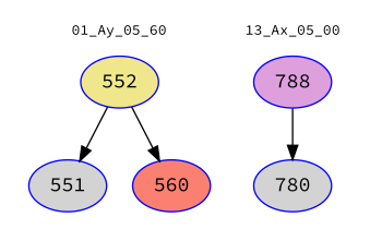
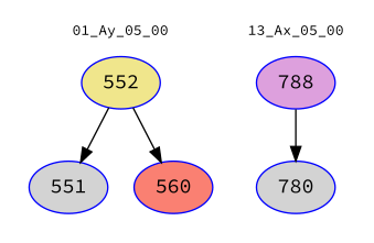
  digraph {
    fontname="Source Code Pro"
    node [color=blue fillcolor=lightgrey fontname="Source Code Pro" style=filled]
    edge [color=black fontname="Source Code Pro"]
    n1 [fillcolor=khaki label=552]
    n2 [label=551]
    n3 [fillcolor=salmon label=560]
    n4 [fillcolor=plum label=788]
    n5 [label=780]
    subgraph cluster_1 {
      color=white
      fontsize=10
-     label="01_Ay_05_60"
+     label="01_Ay_05_00"
      n1
      n2
      n3
    }
    subgraph cluster_2 {
      color=white
      fontsize=10
      label="13_Ax_05_00"
      n4
      n5
    }
    n1 -> n2
    n1 -> n3
    n4 -> n5
  }
